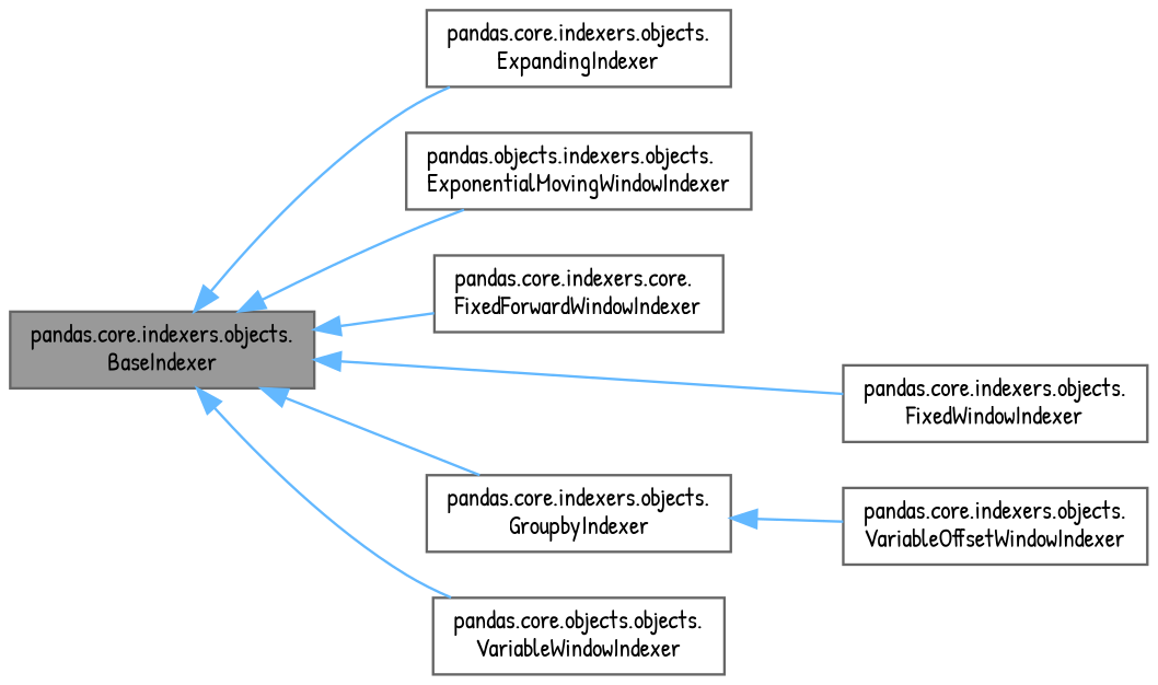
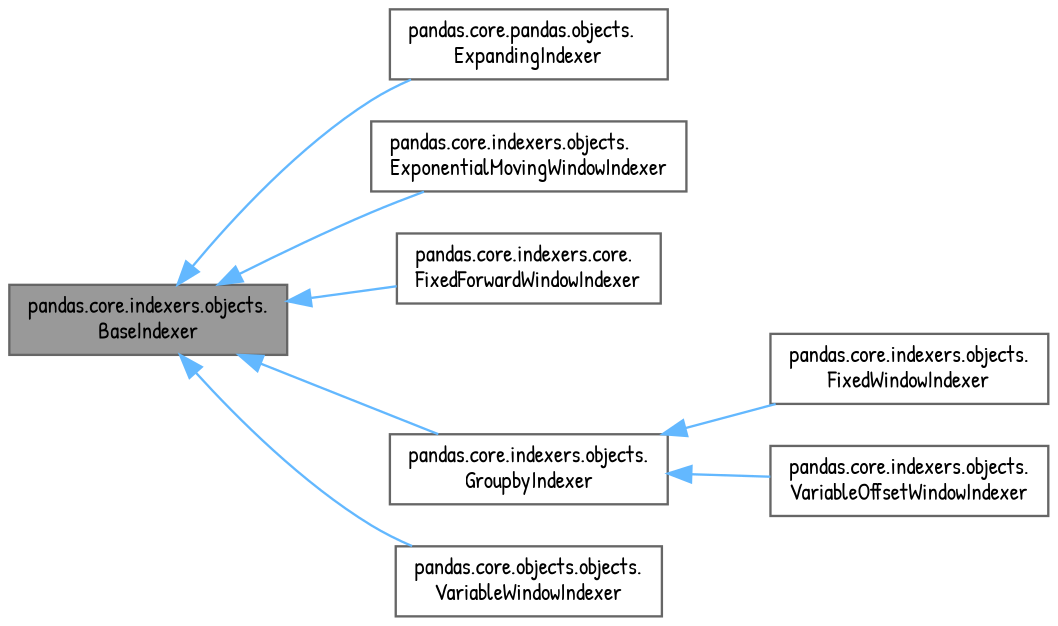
  digraph {
    fontname="Patrick Hand"
    rankdir=LR
    node [color=gray40 fillcolor=white fontname="Patrick Hand" fontsize=10 shape=box style=filled]
    edge [color=steelblue1 dir=back fontname="Patrick Hand" fontsize=10 labelfontname=Helvetica labelfontsize=10 style=solid]
    n1 [fillcolor=grey60 fontcolor=black height=0.2 label="pandas.core.indexers.objects.\lBaseIndexer" width=0.4]
-   n2 [height=0.2 label="pandas.core.indexers.objects.\lExpandingIndexer" width=0.4]
-   n3 [height=0.2 label="pandas.objects.indexers.objects.\lExponentialMovingWindowIndexer" width=0.4]
+   n2 [height=0.2 label="pandas.core.pandas.objects.\lExpandingIndexer" width=0.4]
+   n3 [height=0.2 label="pandas.core.indexers.objects.\lExponentialMovingWindowIndexer" width=0.4]
    n4 [height=0.2 label="pandas.core.indexers.core.\lFixedForwardWindowIndexer" width=0.4]
    n5 [height=0.2 label="pandas.core.indexers.objects.\lFixedWindowIndexer" width=0.4]
    n6 [height=0.2 label="pandas.core.indexers.objects.\lGroupbyIndexer" width=0.4]
    n7 [height=0.2 label="pandas.core.objects.objects.\lVariableWindowIndexer" width=0.4]
    n8 [height=0.2 label="pandas.core.indexers.objects.\lVariableOffsetWindowIndexer" width=0.4]
    n1 -> n2
    n1 -> n3
    n1 -> n4
-   n1 -> n5
+   n6 -> n5
    n1 -> n6
    n1 -> n7
    n6 -> n8
  }
